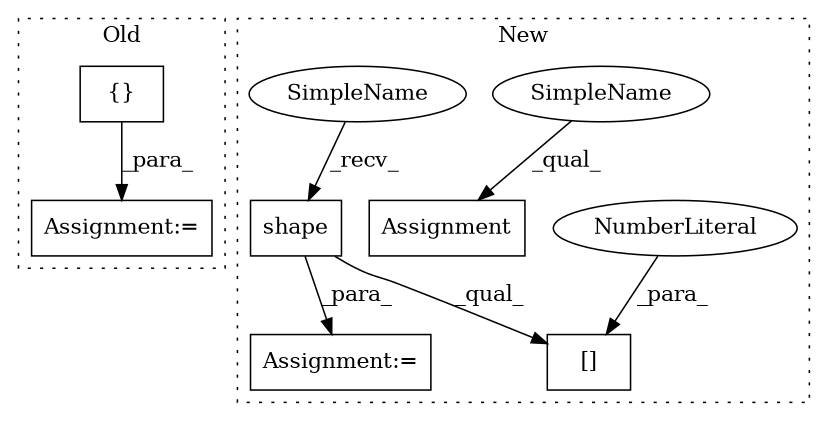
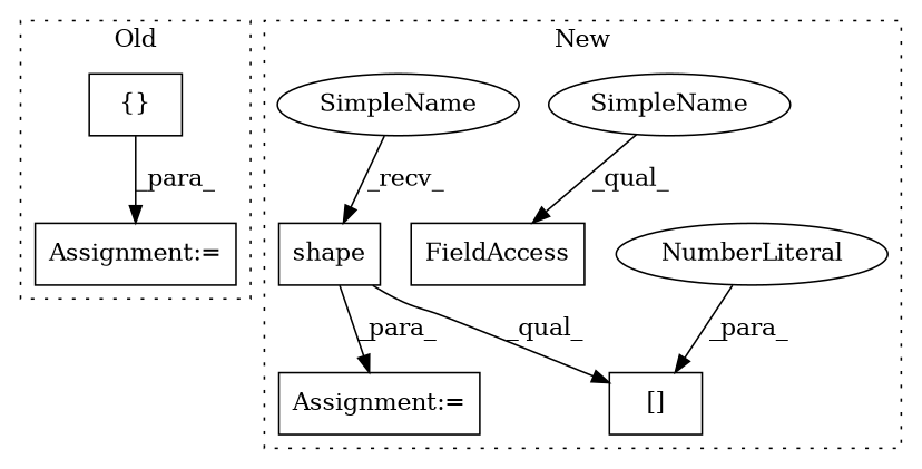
  digraph {
    node [a=7 l=1 s=3568 shape=box]
    n1 [a=4 l=2 label="{}" s=1921]
    n2 [label="Assignment:=" s=1911]
    n3 [a=32 l="6,1" label=shape s="3553,3563"]
    n4 [a=2 l="23,1" label="[]" s="3542,3566"]
    n5 [a=34 label=NumberLiteral s=3565 shape=ellipse]
    n6 [label="Assignment:=" s=3492]
-   n7 [a=22 l=16 label=Assignment]
+   n7 [a=22 l=16 label=FieldAccess]
    n8 [a=42 l=10 label=SimpleName shape=ellipse]
    n9 [a=42 l=10 label=SimpleName s=3542 shape=ellipse]
    subgraph cluster_1 {
      label=Old
      style=dotted
      n1
      n2
    }
    subgraph cluster_2 {
      label=New
      style=dotted
      n3
      n4
      n5
      n6
      n7
      n8
      n9
    }
    n1 -> n2 [label=_para_]
    n3 -> n4 [label=_qual_]
    n3 -> n6 [label=_para_]
    n5 -> n4 [label=_para_]
    n8 -> n7 [label=_qual_]
    n9 -> n3 [label=_recv_]
  }
